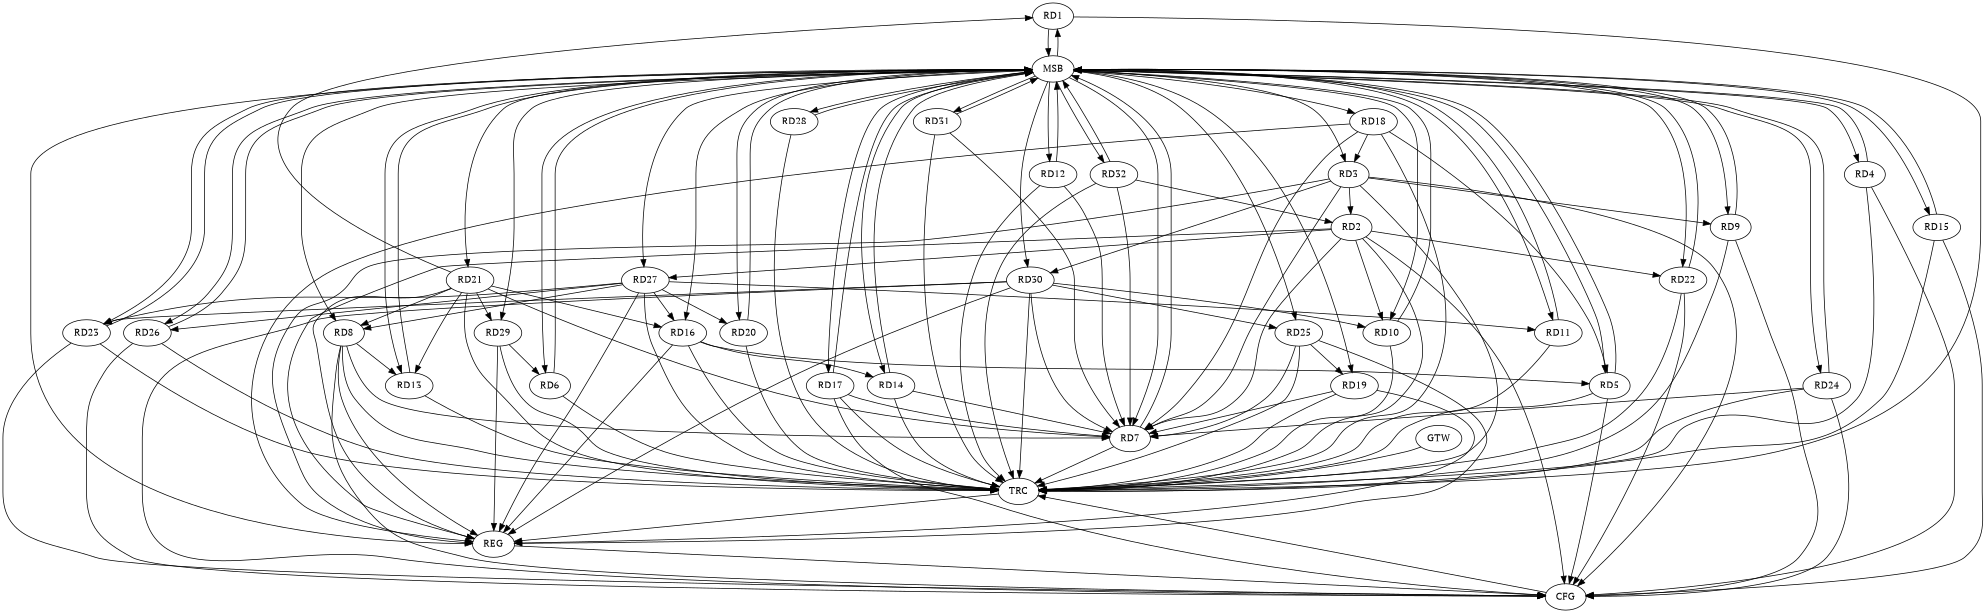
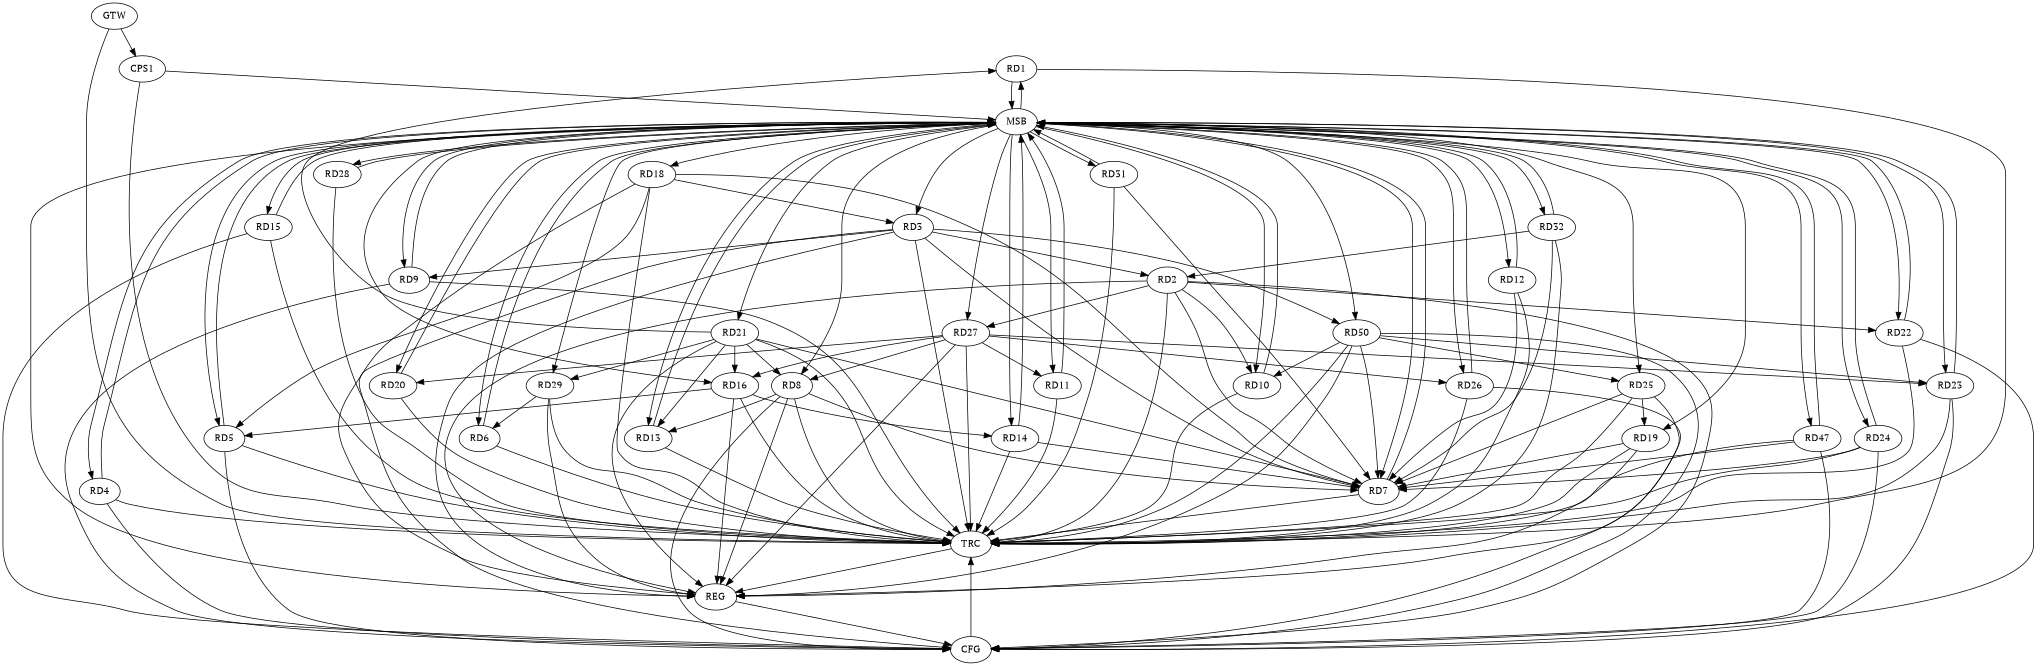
  strict digraph {
    fontname="PT Serif"
    node [fontname="PT Serif"]
    edge [fontname="PT Serif"]
    n1 [label=RD1]
    n2 [label=MSB]
    n3 [label=TRC]
    n4 [label=RD7]
    n5 [label=RD10]
    n6 [label=RD22]
    n7 [label=RD27]
    n8 [label=REG]
    n9 [label=RD3]
    n10 [label=RD9]
-   n11 [label=RD30]
+   n11 [label=RD50]
    n12 [label=RD4]
    n13 [label=RD5]
    n14 [label=RD6]
    n15 [label=RD8]
    n16 [label=RD13]
    n17 [label=RD11]
    n18 [label=RD12]
    n19 [label=RD14]
    n20 [label=RD15]
    n21 [label=RD16]
-   n22 [label=RD17]
+   n22 [label=RD47]
    n23 [label=RD18]
    n24 [label=RD19]
    n25 [label=RD20]
    n26 [label=RD21]
    n27 [label=RD29]
    n28 [label=RD23]
    n29 [label=RD24]
    n30 [label=RD25]
    n31 [label=RD26]
    n32 [label=RD28]
    n33 [label=RD31]
    n34 [label=RD32]
    n35 [label=RD2]
    n36 [label=CFG]
+   n37 [label=CPS1]
    n38 [label=GTW]
    n1 -> n2
    n1 -> n3
    n2 -> n1
    n2 -> n4
    n2 -> n5
    n2 -> n6
    n2 -> n7
    n2 -> n8
    n2 -> n9
    n2 -> n10
    n2 -> n11
    n2 -> n12
    n2 -> n13
    n2 -> n14
    n2 -> n15
    n2 -> n16
    n2 -> n17
    n2 -> n18
    n2 -> n19
    n2 -> n20
    n2 -> n21
    n2 -> n22
    n2 -> n23
    n2 -> n24
    n2 -> n25
    n2 -> n26
    n2 -> n27
    n2 -> n28
    n2 -> n29
    n2 -> n30
    n2 -> n31
    n2 -> n32
    n2 -> n33
    n2 -> n34
    n3 -> n8
    n4 -> n2
    n4 -> n3
    n5 -> n2
    n5 -> n3
    n6 -> n2
    n6 -> n3
    n6 -> n36
    n7 -> n3
    n7 -> n8
    n7 -> n15
    n7 -> n17
    n7 -> n21
    n7 -> n25
    n7 -> n28
    n7 -> n31
    n8 -> n36
    n9 -> n3
    n9 -> n4
    n9 -> n8
    n9 -> n10
    n9 -> n11
    n9 -> n35
    n9 -> n36
    n10 -> n2
    n10 -> n3
    n10 -> n36
    n11 -> n3
    n11 -> n4
    n11 -> n5
    n11 -> n8
    n11 -> n28
    n11 -> n30
    n11 -> n36
    n12 -> n2
    n12 -> n3
    n12 -> n36
    n13 -> n2
    n13 -> n3
    n13 -> n36
    n14 -> n2
    n14 -> n3
    n15 -> n3
    n15 -> n4
    n15 -> n8
    n15 -> n16
    n15 -> n36
    n16 -> n2
    n16 -> n3
    n17 -> n2
    n17 -> n3
    n18 -> n2
    n18 -> n3
    n18 -> n4
    n19 -> n2
    n19 -> n3
    n19 -> n4
    n20 -> n2
    n20 -> n3
    n20 -> n36
    n21 -> n3
    n21 -> n8
    n21 -> n13
    n21 -> n19
    n22 -> n2
    n22 -> n3
    n22 -> n4
    n22 -> n36
    n23 -> n3
    n23 -> n4
    n23 -> n8
    n23 -> n9
    n23 -> n13
    n24 -> n3
    n24 -> n4
    n24 -> n8
    n25 -> n2
    n25 -> n3
    n26 -> n1
    n26 -> n3
    n26 -> n4
    n26 -> n8
    n26 -> n15
    n26 -> n16
    n26 -> n21
    n26 -> n27
    n27 -> n3
    n27 -> n8
    n27 -> n14
    n28 -> n2
    n28 -> n3
    n28 -> n36
    n29 -> n2
    n29 -> n3
    n29 -> n4
    n29 -> n36
    n30 -> n3
    n30 -> n4
    n30 -> n8
    n30 -> n24
    n31 -> n2
    n31 -> n3
    n31 -> n36
    n32 -> n2
    n32 -> n3
    n33 -> n2
    n33 -> n3
    n33 -> n4
    n34 -> n2
    n34 -> n3
    n34 -> n4
    n34 -> n35
    n35 -> n3
    n35 -> n4
    n35 -> n5
    n35 -> n6
    n35 -> n7
    n35 -> n8
    n35 -> n36
    n36 -> n3
+   n37 -> n2
+   n37 -> n3
    n38 -> n3
+   n38 -> n37
  }
